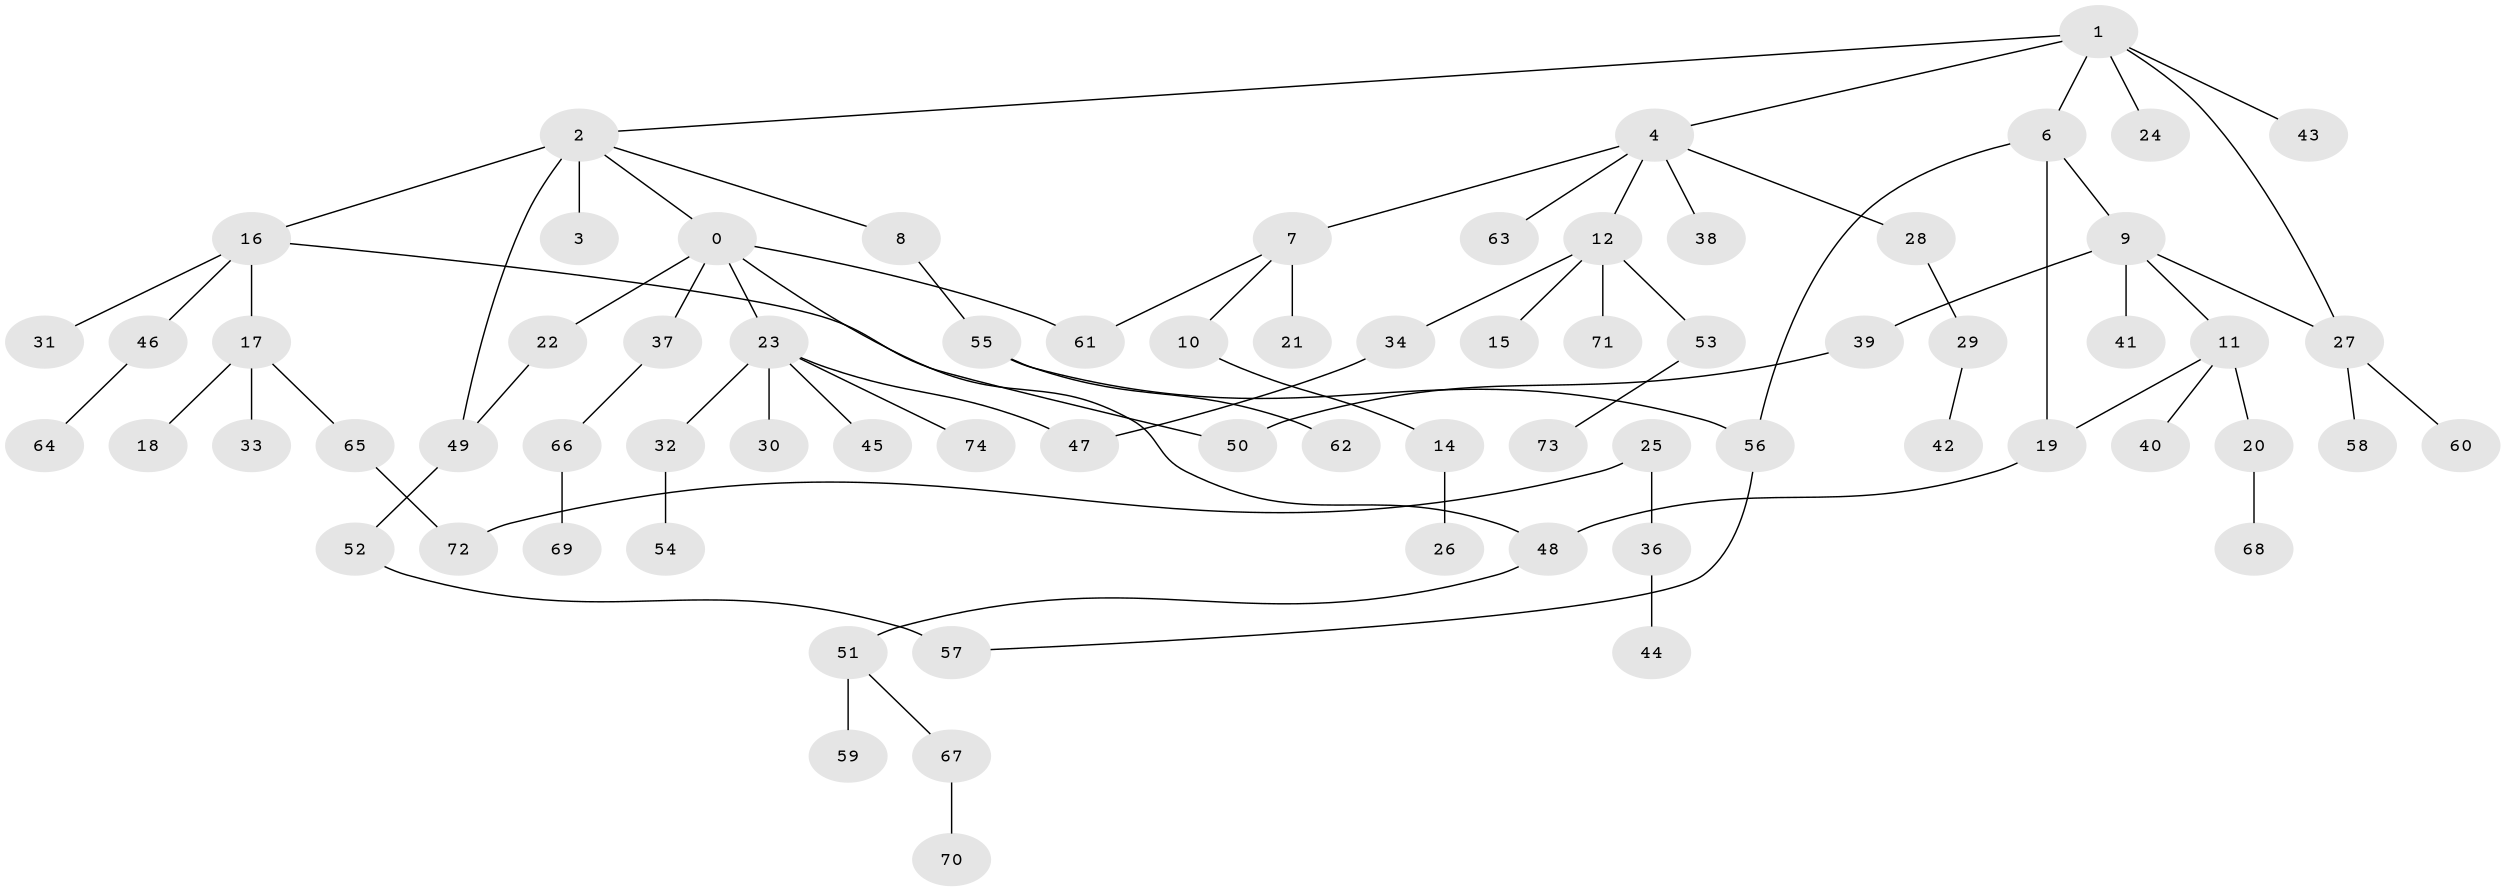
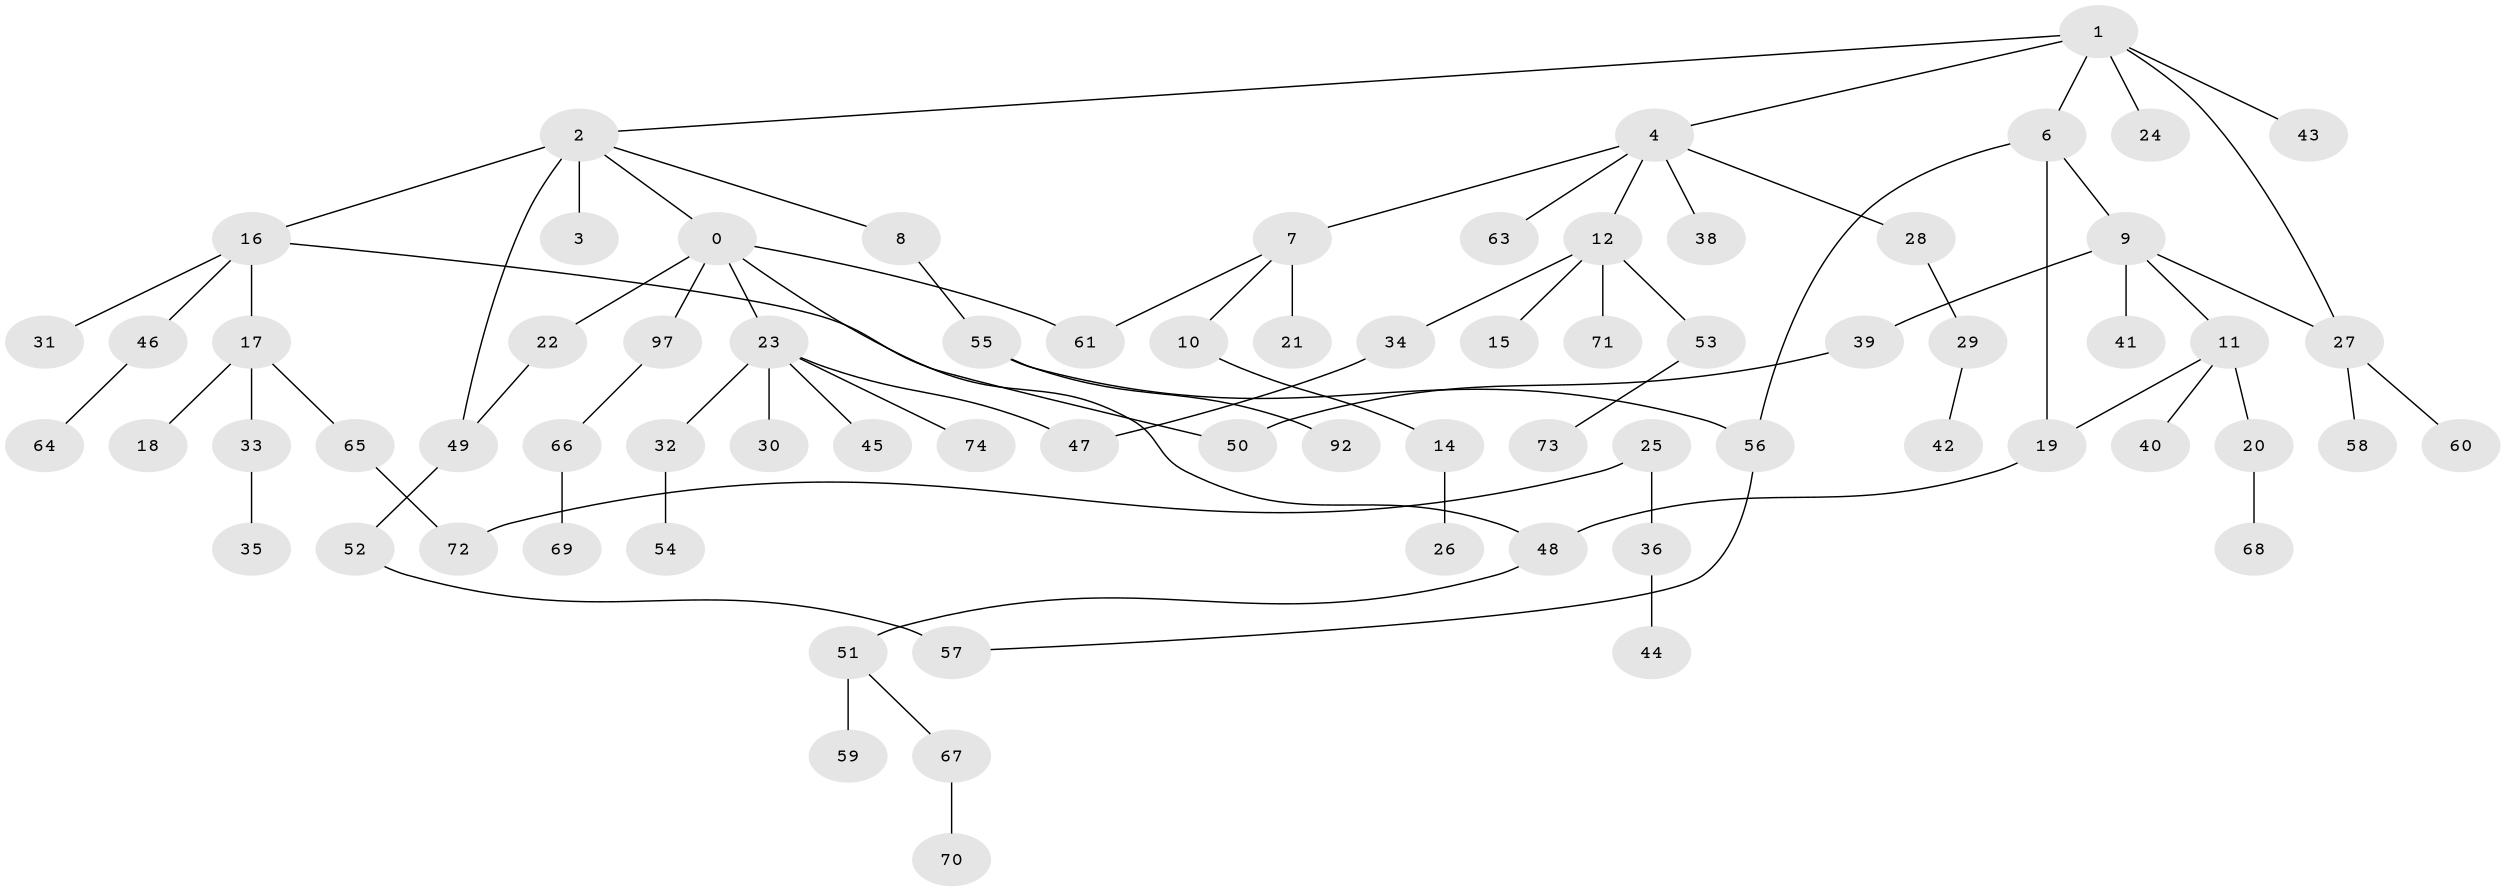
  graph {
    fontname="Courier Prime"
    node [color=gray90 fontname="Courier Prime" style=filled]
    edge [fontname="Courier Prime" weight=1.0]
    1
    2
    4
    6
    24
    27
    43
    3
    n9 [label=0]
    8
    16
    49
    7
    12
    28
    38
    63
    9
    19
    56
    58
    60
    22
    23
-   37
+   37 [label=97]
    48
    61
    55
    46
    17
    31
    50
    52
    10
    21
    15
    34
    53
    71
    29
    30
    32
    45
    47
    74
    66
    51
    11
    39
    41
    57
    14
-   62
+   62 [label=92]
    20
    40
    26
    68
    73
    25
    36
    72
    64
    18
    33
    65
+   35
    54
    44
    42
    69
    59
    67
    70
    1 -- 2
    1 -- 4
    1 -- 6
    1 -- 24
    1 -- 27
    1 -- 43
    2 -- 3
    2 -- n9
    2 -- 8
    2 -- 16
    2 -- 49 [weight=2.0]
    4 -- 7
    4 -- 12
    4 -- 28
    4 -- 38
    4 -- 63
    6 -- 9
    6 -- 19 [weight=2.0]
    6 -- 56
    27 -- 58
    27 -- 60
    n9 -- 22
    n9 -- 23
    n9 -- 37
    n9 -- 48
    n9 -- 61
    8 -- 55
    16 -- 46
    16 -- 17
    16 -- 31
    16 -- 50
    49 -- 52
    7 -- 61
    7 -- 10
    7 -- 21 [weight=3.0]
    12 -- 15
    12 -- 34
    12 -- 53
    12 -- 71
    28 -- 29
    9 -- 27
    9 -- 11
    9 -- 39
    9 -- 41 [weight=3.0]
    19 -- 48
    56 -- 57
    22 -- 49
    23 -- 30 [weight=3.0]
    23 -- 32
    23 -- 45
    23 -- 47
    23 -- 74
    37 -- 66
    48 -- 51
    55 -- 56
    55 -- 62
    46 -- 64
    17 -- 18
    17 -- 33 [weight=2.0]
    17 -- 65
    52 -- 57 [weight=2.0]
    10 -- 14
    34 -- 47
    53 -- 73
    29 -- 42 [weight=2.0]
    32 -- 54 [weight=2.0]
    66 -- 69 [weight=2.0]
    51 -- 59 [weight=2.0]
    51 -- 67
    11 -- 19
    11 -- 20
    11 -- 40
    39 -- 50
    14 -- 26 [weight=2.0]
    20 -- 68
    25 -- 36
    25 -- 72
    36 -- 44
+   33 -- 35
    65 -- 72
    67 -- 70
  }
